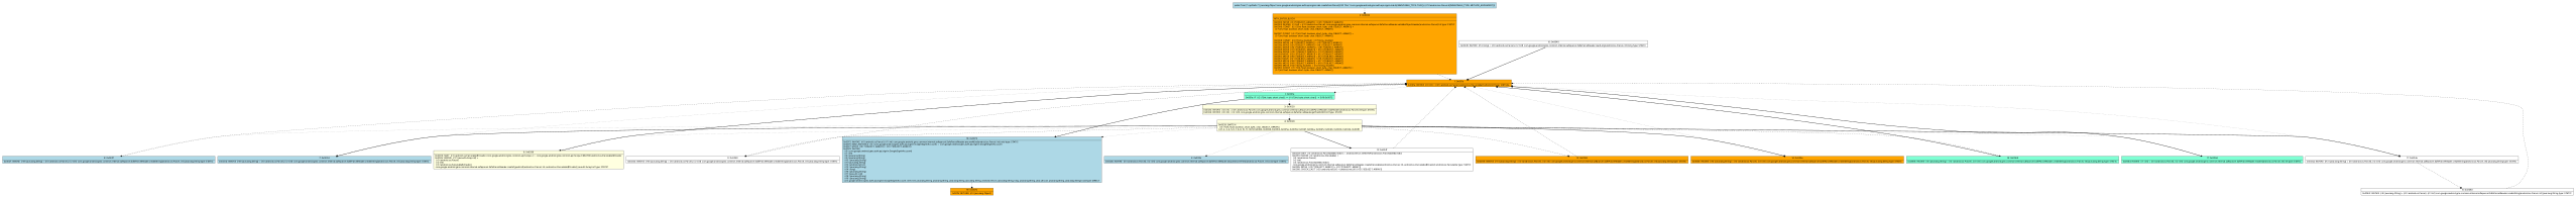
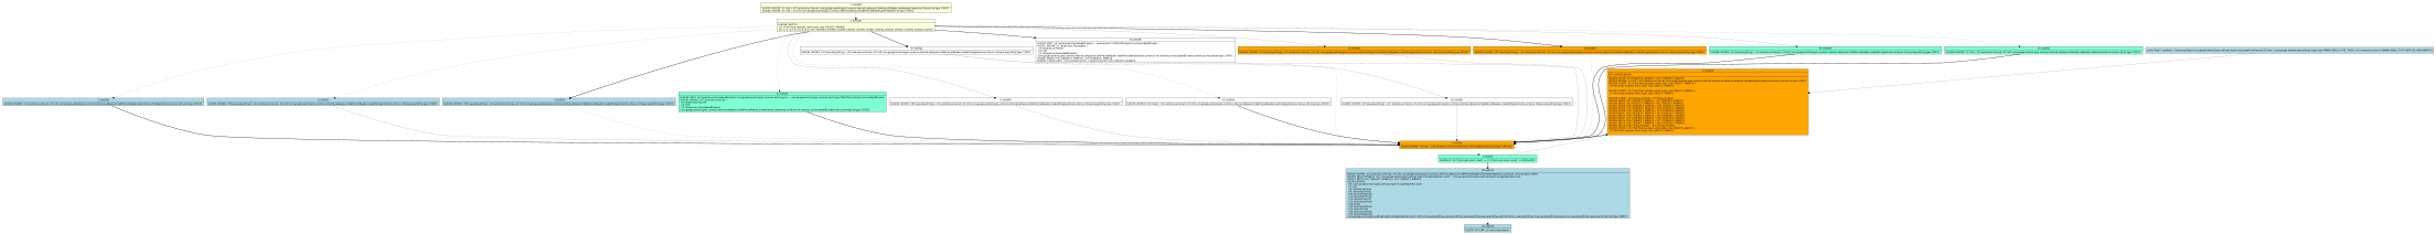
  digraph {
    fontname=Inter
    node [fillcolor=lightblue fontname=Inter shape=record style=filled]
    edge [arrowhead=box fontname=Inter style=dashed]
    n1 [fillcolor=orange label="{0\:\ 0x0000|MTH_ENTER_BLOCK\l|0x0000: MOVE  (r0 I:?[OBJECT, ARRAY]) = (r21 I:?[OBJECT, ARRAY]) \l0x0002: INVOKE  (r1 I:int) = (r21 I:android.os.Parcel) com.google.android.gms.common.internal.safeparcel.SafeParcelReader.validateObjectHeader(android.os.Parcel):int type: STATIC \l0x0006: CONST  (r2 I:?[int, float, boolean, short, byte, char, OBJECT, ARRAY]) = \l  (0 ?[int, float, boolean, short, byte, char, OBJECT, ARRAY])\l \l0x0007: CONST  (r3 I:?[int, float, boolean, short, byte, char, OBJECT, ARRAY]) = \l  (0 ?[int, float, boolean, short, byte, char, OBJECT, ARRAY])\l \l0x0008: CONST  (r4 I:?[long, double]) = (0 ?[long, double]) \l0x000a: MOVE  (r8 I:?[OBJECT, ARRAY]) = (r2 I:?[OBJECT, ARRAY]) \l0x000b: MOVE  (r9 I:?[OBJECT, ARRAY]) = (r8 I:?[OBJECT, ARRAY]) \l0x000c: MOVE  (r10 I:?[OBJECT, ARRAY]) = (r9 I:?[OBJECT, ARRAY]) \l0x000d: MOVE  (r11 I:?[OBJECT, ARRAY]) = (r10 I:?[OBJECT, ARRAY]) \l0x000e: MOVE  (r12 I:?[OBJECT, ARRAY]) = (r11 I:?[OBJECT, ARRAY]) \l0x000f: MOVE  (r13 I:?[OBJECT, ARRAY]) = (r12 I:?[OBJECT, ARRAY]) \l0x0010: MOVE  (r16 I:?[OBJECT, ARRAY]) = (r13 I:?[OBJECT, ARRAY]) \l0x0012: MOVE  (r17 I:?[OBJECT, ARRAY]) = (r16 I:?[OBJECT, ARRAY]) \l0x0014: MOVE  (r18 I:?[OBJECT, ARRAY]) = (r17 I:?[OBJECT, ARRAY]) \l0x0016: MOVE  (r19 I:?[OBJECT, ARRAY]) = (r18 I:?[OBJECT, ARRAY]) \l0x0018: MOVE  (r14 I:?[long, double]) = (r4 I:?[long, double]) \l0x0019: CONST  (r7 I:?[int, float, boolean, short, byte, char, OBJECT, ARRAY]) = \l  (0 ?[int, float, boolean, short, byte, char, OBJECT, ARRAY])\l \l}"]
    n2 [fillcolor=orange label="{1\:\ 0x001a|0x001a: INVOKE  (r2 I:int) = (r21 I:android.os.Parcel) android.os.Parcel.dataPosition():int type: VIRTUAL \l}"]
    n3 [fillcolor=aquamarine label="{2\:\ 0x001e|0x001e: IF  (r2 I:?[int, byte, short, char]) \>= (r1 I:?[int, byte, short, char])  \-\> B:18:0x0072 \l}"]
    n4 [fillcolor=lightyellow label="{3\:\ 0x0020|0x0020: INVOKE  (r2 I:int) = (r21 I:android.os.Parcel) com.google.android.gms.common.internal.safeparcel.SafeParcelReader.readHeader(android.os.Parcel):int type: STATIC \l0x0024: INVOKE  (r3 I:int) = (r2 I:int) com.google.android.gms.common.internal.safeparcel.SafeParcelReader.getFieldId(int):int type: STATIC \l}"]
    n5 [label="{18\:\ 0x0072|0x0072: INVOKE  (r0 I:android.os.Parcel), (r1 I:int) com.google.android.gms.common.internal.safeparcel.SafeParcelReader.ensureAtEnd(android.os.Parcel, int):void type: STATIC \l0x0075: NEW_INSTANCE  (r0 I:com.google.android.gms.auth.api.signin.GoogleSignInAccount) =  com.google.android.gms.auth.api.signin.GoogleSignInAccount \l0x0077: MOVE  (r6 I:?[OBJECT, ARRAY]) = (r0 I:?[OBJECT, ARRAY]) \l0x0078: INVOKE  \l  (r6 I:com.google.android.gms.auth.api.signin.GoogleSignInAccount)\l  (r7 I:int)\l  (r8 I:java.lang.String)\l  (r9 I:java.lang.String)\l  (r10 I:java.lang.String)\l  (r11 I:java.lang.String)\l  (r12 I:android.net.Uri)\l  (r13 I:java.lang.String)\l  (r14 I:long)\l  (r16 I:java.lang.String)\l  (r17 I:java.util.List)\l  (r18 I:java.lang.String)\l  (r19 I:java.lang.String)\l com.google.android.gms.auth.api.signin.GoogleSignInAccount.\<init\>(int, java.lang.String, java.lang.String, java.lang.String, java.lang.String, android.net.Uri, java.lang.String, long, java.lang.String, java.util.List, java.lang.String, java.lang.String):void type: DIRECT \l}"]
    n6 [fillcolor=lightyellow label="{4\:\ 0x0028|0x0028: SWITCH  \l  (r3 I:?[int, float, boolean, short, byte, char, OBJECT, ARRAY])\l k:[1, 2, 3, 4, 5, 6, 7, 8, 9, 10, 11, 12] t:[0x006d, 0x0068, 0x0063, 0x005e, 0x0059, 0x004f, 0x004a, 0x0045, 0x0040, 0x0039, 0x0034, 0x002f] \l}"]
-   n7 [fillcolor=orange label="{19\:\ 0x007b|0x007b: RETURN  (r0 I:java.lang.Object) \l}"]
+   n7 [label="{19\:\ 0x007b|0x007b: RETURN  (r0 I:java.lang.Object) \l}"]
    n8 [label="{5\:\ 0x002b|0x002b: INVOKE  (r0 I:android.os.Parcel), (r2 I:int) com.google.android.gms.common.internal.safeparcel.SafeParcelReader.skipUnknownField(android.os.Parcel, int):void type: STATIC \l}"]
    n9 [label="{6\:\ 0x002f|0x002f: INVOKE  (r19 I:java.lang.String) = (r0 I:android.os.Parcel), (r2 I:int) com.google.android.gms.common.internal.safeparcel.SafeParcelReader.createString(android.os.Parcel, int):java.lang.String type: STATIC \l}"]
    n10 [label="{7\:\ 0x0034|0x0034: INVOKE  (r18 I:java.lang.String) = (r0 I:android.os.Parcel), (r2 I:int) com.google.android.gms.common.internal.safeparcel.SafeParcelReader.createString(android.os.Parcel, int):java.lang.String type: STATIC \l}"]
-   n11 [fillcolor=lightyellow label="{8\:\ 0x0039|0x0039: SGET  (r3 I:android.os.Parcelable$Creator\<com.google.android.gms.common.api.Scope\>) =  com.google.android.gms.common.api.Scope.CREATOR android.os.Parcelable$Creator \l0x003b: INVOKE  (r17 I:java.util.ArrayList) = \l  (r0 I:android.os.Parcel)\l  (r2 I:int)\l  (r3 I:android.os.Parcelable$Creator)\l com.google.android.gms.common.internal.safeparcel.SafeParcelReader.createTypedList(android.os.Parcel, int, android.os.Parcelable$Creator):java.util.ArrayList type: STATIC \l}"]
+   n11 [fillcolor=aquamarine label="{8\:\ 0x0039|0x0039: SGET  (r3 I:android.os.Parcelable$Creator\<com.google.android.gms.common.api.Scope\>) =  com.google.android.gms.common.api.Scope.CREATOR android.os.Parcelable$Creator \l0x003b: INVOKE  (r17 I:java.util.ArrayList) = \l  (r0 I:android.os.Parcel)\l  (r2 I:int)\l  (r3 I:android.os.Parcelable$Creator)\l com.google.android.gms.common.internal.safeparcel.SafeParcelReader.createTypedList(android.os.Parcel, int, android.os.Parcelable$Creator):java.util.ArrayList type: STATIC \l}"]
    n12 [fillcolor=white label="{9\:\ 0x0040|0x0040: INVOKE  (r16 I:java.lang.String) = (r0 I:android.os.Parcel), (r2 I:int) com.google.android.gms.common.internal.safeparcel.SafeParcelReader.createString(android.os.Parcel, int):java.lang.String type: STATIC \l}"]
    n13 [fillcolor=white label="{10\:\ 0x0045|0x0045: INVOKE  (r14 I:long) = (r0 I:android.os.Parcel), (r2 I:int) com.google.android.gms.common.internal.safeparcel.SafeParcelReader.readLong(android.os.Parcel, int):long type: STATIC \l}"]
    n14 [fillcolor=white label="{11\:\ 0x004a|0x004a: INVOKE  (r13 I:java.lang.String) = (r0 I:android.os.Parcel), (r2 I:int) com.google.android.gms.common.internal.safeparcel.SafeParcelReader.createString(android.os.Parcel, int):java.lang.String type: STATIC \l}"]
    n15 [fillcolor=white label="{12\:\ 0x004f|0x004f: SGET  (r3 I:android.os.Parcelable$Creator) =  android.net.Uri.CREATOR android.os.Parcelable$Creator \l0x0051: INVOKE  (r2 I:android.os.Parcelable) = \l  (r0 I:android.os.Parcel)\l  (r2 I:int)\l  (r3 I:android.os.Parcelable$Creator)\l com.google.android.gms.common.internal.safeparcel.SafeParcelReader.createParcelable(android.os.Parcel, int, android.os.Parcelable$Creator):android.os.Parcelable type: STATIC \l0x0055: MOVE  (r12 I:?[OBJECT, ARRAY]) = (r2 I:?[OBJECT, ARRAY]) \l0x0056: CHECK_CAST  (r12 I:android.net.Uri) = (android.net.Uri) (r12 I:?[OBJECT, ARRAY]) \l}"]
    n16 [fillcolor=orange label="{13\:\ 0x0059|0x0059: INVOKE  (r11 I:java.lang.String) = (r0 I:android.os.Parcel), (r2 I:int) com.google.android.gms.common.internal.safeparcel.SafeParcelReader.createString(android.os.Parcel, int):java.lang.String type: STATIC \l}"]
    n17 [fillcolor=orange label="{14\:\ 0x005e|0x005e: INVOKE  (r10 I:java.lang.String) = (r0 I:android.os.Parcel), (r2 I:int) com.google.android.gms.common.internal.safeparcel.SafeParcelReader.createString(android.os.Parcel, int):java.lang.String type: STATIC \l}"]
    n18 [fillcolor=aquamarine label="{16\:\ 0x0068|0x0068: INVOKE  (r8 I:java.lang.String) = (r0 I:android.os.Parcel), (r2 I:int) com.google.android.gms.common.internal.safeparcel.SafeParcelReader.createString(android.os.Parcel, int):java.lang.String type: STATIC \l}"]
    n19 [fillcolor=aquamarine label="{17\:\ 0x006d|0x006d: INVOKE  (r7 I:int) = (r0 I:android.os.Parcel), (r2 I:int) com.google.android.gms.common.internal.safeparcel.SafeParcelReader.readInt(android.os.Parcel, int):int type: STATIC \l}"]
    n20 [fillcolor=white label="{15\:\ 0x0063|0x0063: INVOKE  (r9 I:java.lang.String) = (r0 I:android.os.Parcel), (r2 I:int) com.google.android.gms.common.internal.safeparcel.SafeParcelReader.createString(android.os.Parcel, int):java.lang.String type: STATIC \l}"]
    n21 [label="{public final \/* synthetic *\/ java.lang.Object com.google.android.gms.auth.api.signin.zab.createFromParcel((r20 'this' I:com.google.android.gms.auth.api.signin.zab A[IMMUTABLE_TYPE, THIS]), (r21 I:android.os.Parcel A[IMMUTABLE_TYPE, METHOD_ARGUMENT])) }"]
-   n1 -> n2 [arrowhead=diamond]
+   n1 -> n2 [arrowhead=diamond style=bold]
    n2 -> n3 [arrowhead=dot style=dotted]
-   n3 -> n4
+   n3 -> n1
    n3 -> n5 [arrowhead=dot style=bold]
    n4 -> n6
    n5 -> n7
    n6 -> n8 [arrowhead=diamond style=dotted]
    n6 -> n9 [arrowhead=dot style=dotted]
    n6 -> n10 [style=bold]
    n6 -> n11 [arrowhead=diamond style=dotted]
    n6 -> n12
-   n6 -> n5 [arrowhead=diamond style=dotted]
+   n6 -> n13 [arrowhead=diamond style=dotted]
    n6 -> n14 [style=bold]
    n6 -> n15 [arrowhead=diamond style=bold]
    n6 -> n16
    n6 -> n17 [style=bold]
    n6 -> n18 [arrowhead=diamond]
    n6 -> n19 [arrowhead=dot style=dotted]
+   n8 -> n2 [arrowhead=diamond style=bold]
    n9 -> n2 [arrowhead=diamond]
    n10 -> n2 [arrowhead=diamond style=dotted]
    n11 -> n2 [arrowhead=dot style=bold]
    n12 -> n2
    n13 -> n2 [style=bold]
    n14 -> n2 [style=dotted]
    n14 -> n20
    n15 -> n2
    n16 -> n2
    n17 -> n2 [style=dotted]
    n18 -> n2 [style=bold]
    n19 -> n2 [arrowhead=dot style=bold]
    n20 -> n2 [arrowhead=diamond]
    n21 -> n1
  }
